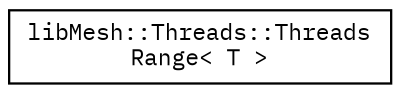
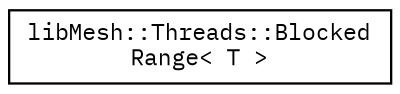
  digraph {
    rankdir=LR
    fontname="IBM Plex Mono"
-   n1 [color=black fillcolor=white fontname="IBM Plex Mono" fontsize=10 height=0.2 label="libMesh::Threads::Threads\lRange\< T \>" shape=record style=filled width=0.4]
+   n1 [color=black fillcolor=white fontname="IBM Plex Mono" fontsize=10 height=0.2 label="libMesh::Threads::Blocked\lRange\< T \>" shape=record style=filled width=0.4]
  }
